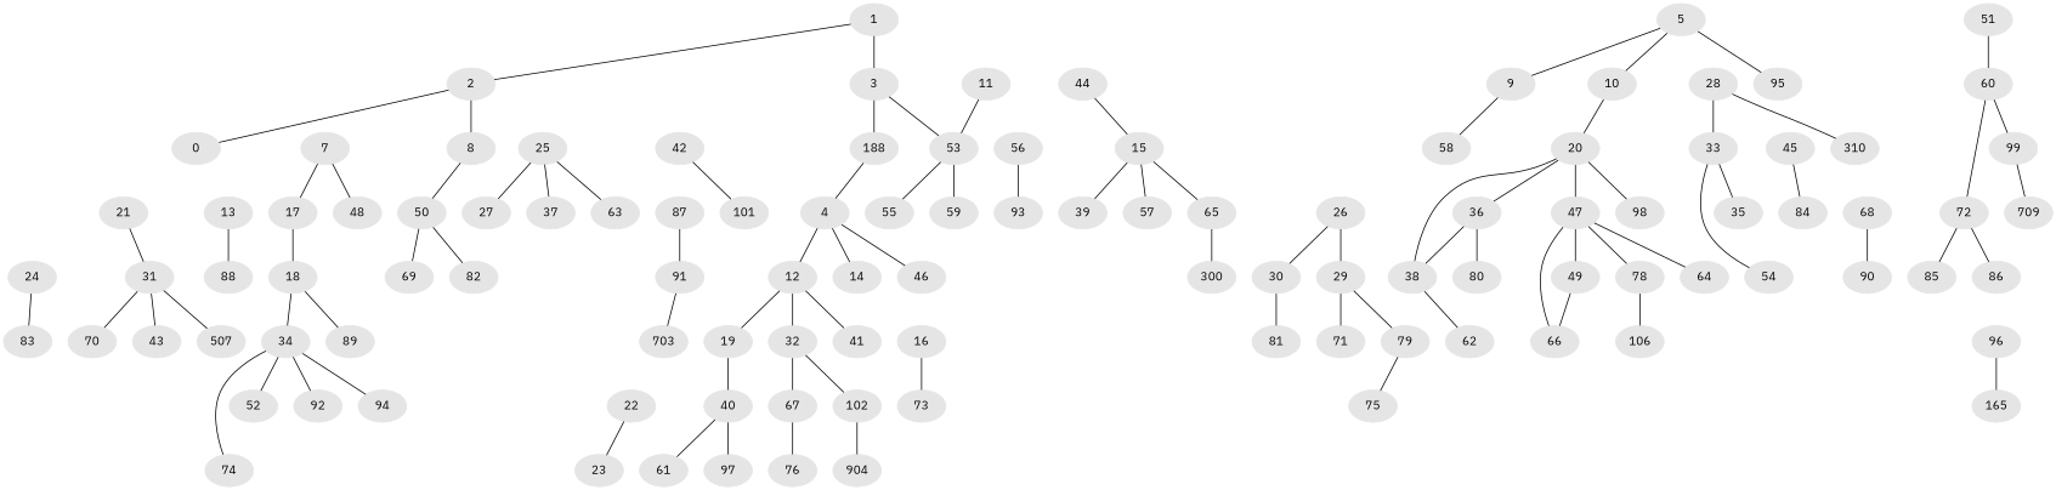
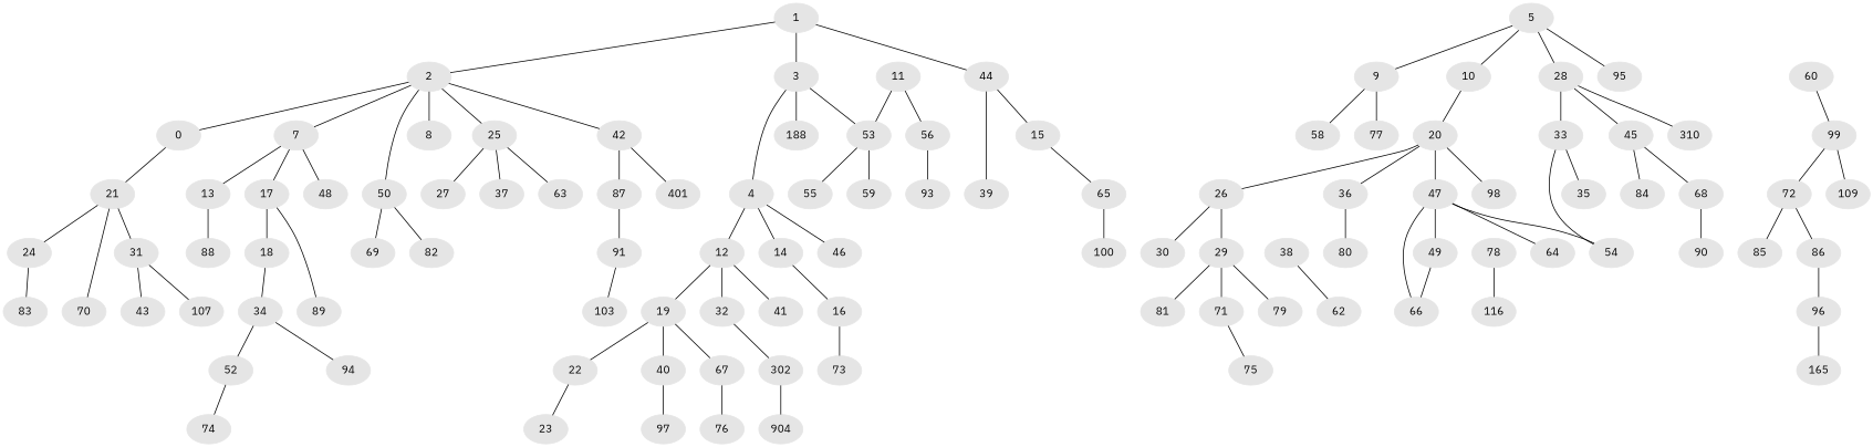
  graph {
    fontname="IBM Plex Sans"
    node [color=gray90 fontname="IBM Plex Sans" style=filled]
    edge [fontname="IBM Plex Sans"]
    1
    2
    3
    44
    n5 [label=0]
    7
    8
    25
    42
    4
    n11 [label=188]
    53
    5
    9
    10
    28
    95
    15
    21
    13
    17
    48
    50
    27
    37
    63
    87
-   101
+   101 [label=401]
    12
    14
    46
    11
    56
    19
    32
    41
    16
    58
+   77
    20
    39
-   57
    65
    33
    45
    n46 [label=310]
    24
    31
    70
    88
    18
    69
    82
    26
    36
    47
    98
    55
    59
    93
    22
    40
    67
-   102
+   102 [label=302]
    73
-   100 [label=300]
+   100
    34
    89
    52
-   92
    94
    23
-   61
    97
    76
    29
    30
    38
    80
    49
    64
    78
    66
    83
    43
-   107 [label=507]
+   107
    71
    79
    81
    35
    54
    68
    84
    75
    n95 [label=904]
    74
    62
    91
    90
-   51
    60
-   106
+   106 [label=116]
    72
    99
    85
    86
-   109 [label=709]
+   109
    96
    n109 [label=165]
-   103 [label=703]
+   103
    1 -- 2
    1 -- 3
+   1 -- 44
    2 -- n5
+   2 -- 7
    2 -- 8
-   n11 -- 4
+   2 -- 25
+   2 -- 42
+   3 -- 4
    3 -- n11
    3 -- 53
    44 -- 15
+   n5 -- 21
+   7 -- 13
    7 -- 17
    7 -- 48
-   8 -- 50
+   2 -- 50
    25 -- 27
    25 -- 37
    25 -- 63
+   42 -- 87
    42 -- 101
    4 -- 12
    4 -- 14
    4 -- 46
    53 -- 55
    53 -- 59
    5 -- 9
    5 -- 10
+   5 -- 28
    5 -- 95
    9 -- 58
+   9 -- 77
    10 -- 20
    28 -- 33
+   28 -- 45
    28 -- n46
-   15 -- 39
-   15 -- 57
+   44 -- 39
    15 -- 65
+   21 -- 24
    21 -- 31
-   31 -- 70
+   21 -- 70
    13 -- 88
    17 -- 18
    50 -- 69
    50 -- 82
    87 -- 91
    12 -- 19
    12 -- 32
    12 -- 41
+   14 -- 16
    11 -- 53
+   11 -- 56
    56 -- 93
+   19 -- 22
    19 -- 40
-   32 -- 67
+   19 -- 67
    32 -- 102
    16 -- 73
-   20 -- 38
+   20 -- 26
    20 -- 36
    20 -- 47
    20 -- 98
    65 -- 100
    33 -- 35
    33 -- 54
+   45 -- 68
    45 -- 84
    24 -- 83
    31 -- 43
    31 -- 107
    18 -- 34
-   18 -- 89
+   17 -- 89
    26 -- 29
    26 -- 30
-   36 -- 38
    36 -- 80
    47 -- 49
    47 -- 64
-   47 -- 78
+   47 -- 54
    47 -- 66
    22 -- 23
-   40 -- 61
    40 -- 97
    67 -- 76
    102 -- n95
    34 -- 52
-   34 -- 92
    34 -- 94
-   34 -- 74
+   52 -- 74
    29 -- 71
    29 -- 79
-   30 -- 81
+   29 -- 81
    38 -- 62
    49 -- 66
    78 -- 106
-   79 -- 75
+   71 -- 75
    68 -- 90
    91 -- 103
-   51 -- 60
-   60 -- 72
+   99 -- 72
    60 -- 99
    72 -- 85
    72 -- 86
    99 -- 109
+   86 -- 96
    96 -- n109
  }
